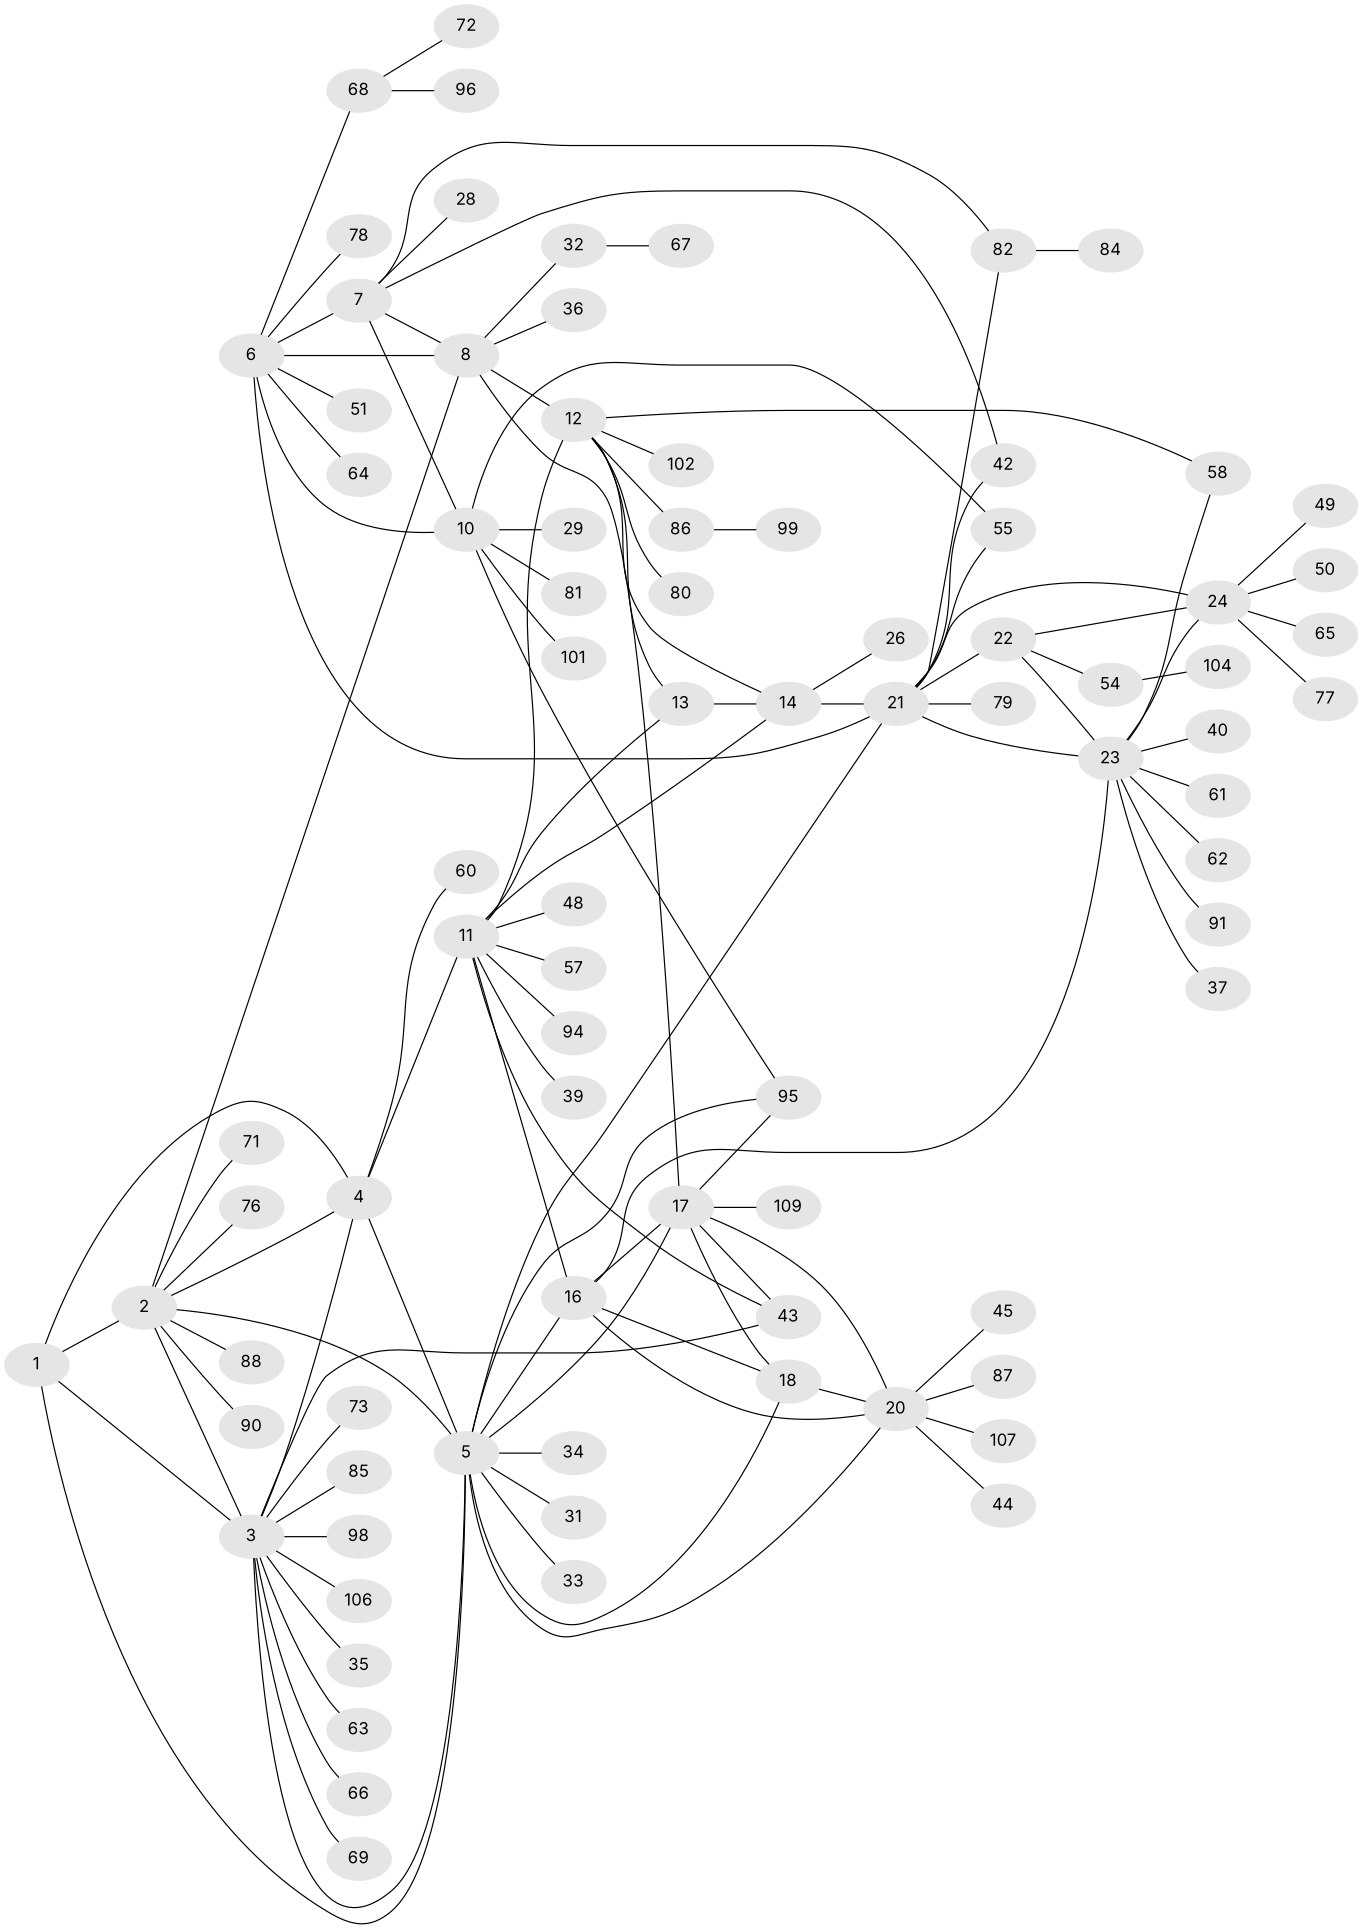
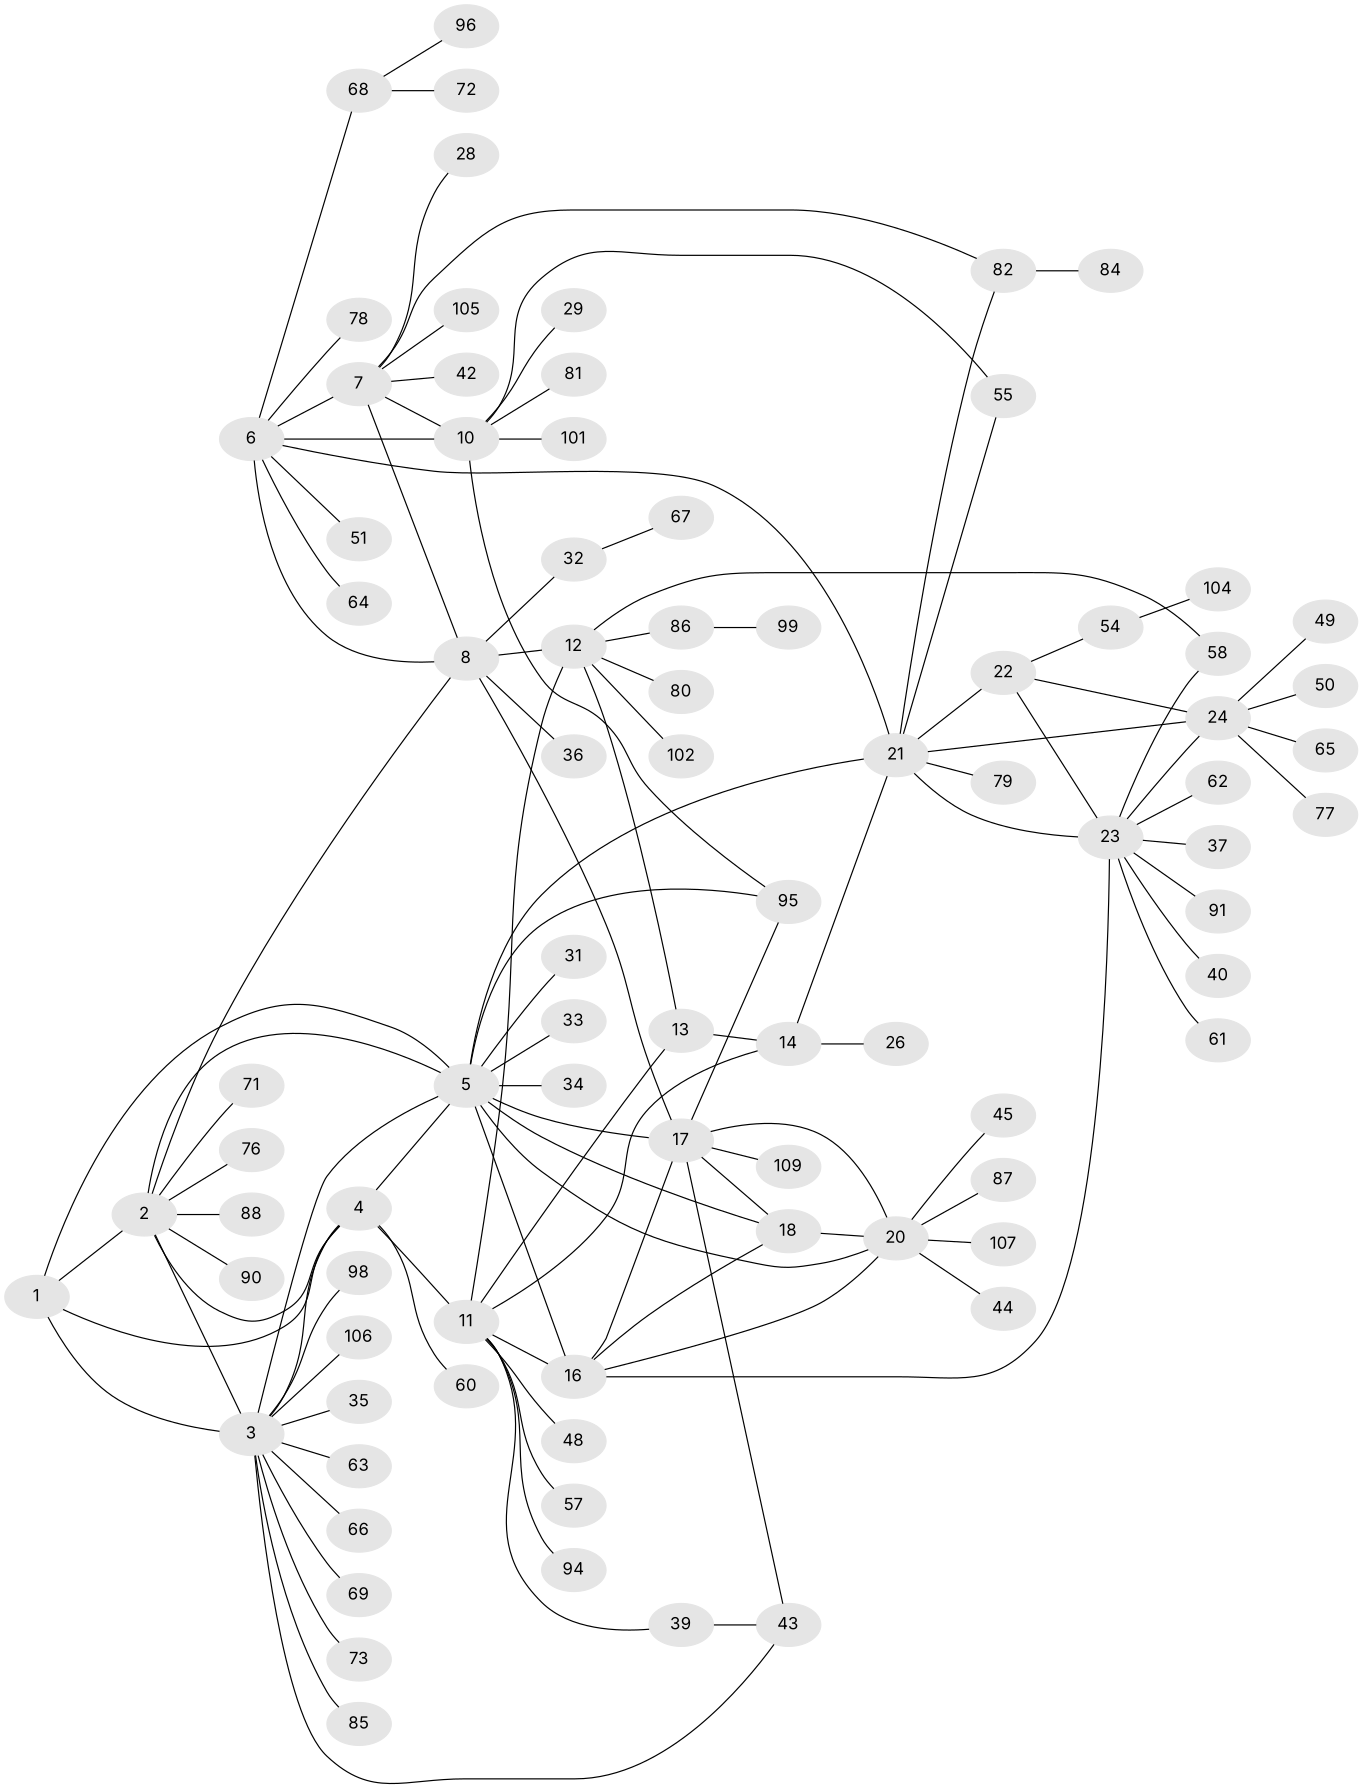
  graph {
    fontname=Inter
    rankdir=LR
    node [color=gray90 fontname=Inter style=filled]
    edge [fontname=Inter]
    2 [super="+56"]
    3 [super="+97"]
    4
    5 [super="+19"]
    8 [super="+38"]
    71 [super="+92"]
    76
    88
    90
    1
    35
    43 [super="+52"]
    63
    66
    69 [super="+100"]
    73
    85
    98
    106
    11 [super="+15"]
    60
    16
    17 [super="+108"]
    18
    20 [super="+83"]
    21 [super="+70"]
    31
    33
    34
    95
    12 [super="+93"]
    32
    36
    13
    14 [super="+53"]
    39
    48
    57
    94 [super="+103"]
    23 [super="+25"]
    109
    44
    45
    87
    107
    42
    82
    55
    22 [super="+47"]
    24 [super="+59"]
    79
    6 [super="+9"]
    7 [super="+30"]
    10 [super="+89"]
    51
    64
    68 [super="+74"]
    78
    28
+   105
    29 [super="+46"]
    81
    101
    72
    96
    84
    58
    80
    86
    102
    67
    26 [super="+41"]
    99
    37
    40
    61
    62
    91
    54 [super="+75"]
    49
    50
    65
    77
    104
    2 -- 3
    2 -- 4
    2 -- 5
    2 -- 8
    2 -- 71
    2 -- 76
    2 -- 88
    2 -- 90
    3 -- 4
    3 -- 5
    3 -- 35
    3 -- 43
    3 -- 63
    3 -- 66
    3 -- 69
    3 -- 73
    3 -- 85
    3 -- 98
    3 -- 106
    4 -- 5
    4 -- 11
    4 -- 60
    5 -- 16
    5 -- 17
    5 -- 18
    5 -- 20
    5 -- 21
    5 -- 31
    5 -- 33
    5 -- 34
    5 -- 95
    8 -- 17
    8 -- 12
    8 -- 32
    8 -- 36
    1 -- 2
    1 -- 3
    1 -- 4
    1 -- 5
-   11 -- 43
+   39 -- 43
    11 -- 16
    11 -- 12 [weight=2]
    11 -- 13 [weight=2]
    11 -- 14 [weight=2]
    11 -- 39
    11 -- 48
    11 -- 57
    11 -- 94
    16 -- 17
    16 -- 18
    16 -- 20
    16 -- 23
    17 -- 43
    17 -- 18
    17 -- 20
    17 -- 95
    17 -- 109
    18 -- 20
    20 -- 44
    20 -- 45
    20 -- 87
    20 -- 107
    21 -- 23 [weight=2]
-   21 -- 42
    21 -- 82
    21 -- 55
    21 -- 22
    21 -- 24
    21 -- 79
    12 -- 13
-   12 -- 14
    12 -- 58
    12 -- 80
    12 -- 86
    12 -- 102
    32 -- 67
    13 -- 14
    14 -- 21
    14 -- 26
    23 -- 24 [weight=2]
    23 -- 58
    23 -- 37
    23 -- 40
    23 -- 61
    23 -- 62
    23 -- 91
    82 -- 84
    22 -- 23 [weight=2]
    22 -- 24
    22 -- 54
    24 -- 49
    24 -- 50
    24 -- 65
    24 -- 77
    6 -- 8 [weight=2]
    6 -- 21
    6 -- 7 [weight=2]
    6 -- 10 [weight=2]
    6 -- 51
    6 -- 64
    6 -- 68
    6 -- 78
    7 -- 8
    7 -- 42
    7 -- 82
    7 -- 10
    7 -- 28
+   7 -- 105
    10 -- 95
    10 -- 55
    10 -- 29
    10 -- 81
    10 -- 101
    68 -- 72
    68 -- 96
    86 -- 99
    54 -- 104
  }
